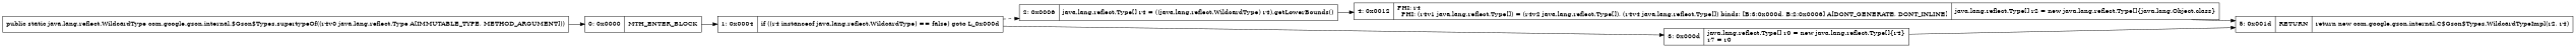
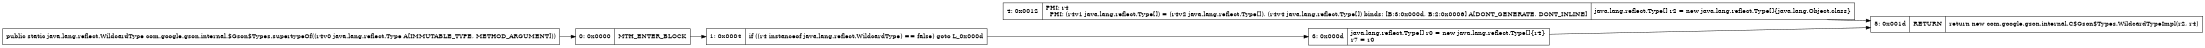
  digraph {
    rankdir=LR
    node [shape=record]
    n1 [label="{0\:\ 0x0000|MTH_ENTER_BLOCK\l}"]
    n2 [label="{1\:\ 0x0004|if ((r4 instanceof java.lang.reflect.WildcardType) == false) goto L_0x000d\l}"]
-   n3 [label="{2\:\ 0x0006|java.lang.reflect.Type[] r4 = ((java.lang.reflect.WildcardType) r4).getLowerBounds()\l}"]
    n4 [label="{3\:\ 0x000d|java.lang.reflect.Type[] r0 = new java.lang.reflect.Type[]\{r4\}\lr7 = r0\l}"]
    n5 [label="{4\:\ 0x0012|PHI: r4 \l  PHI: (r4v1 java.lang.reflect.Type[]) = (r4v2 java.lang.reflect.Type[]), (r4v4 java.lang.reflect.Type[]) binds: [B:3:0x000d, B:2:0x0006] A[DONT_GENERATE, DONT_INLINE]\l|java.lang.reflect.Type[] r2 = new java.lang.reflect.Type[]\{java.lang.Object.class\}\l}"]
    n6 [label="{5\:\ 0x001d|RETURN\l|return new com.google.gson.internal.C$Gson$Types.WildcardTypeImpl(r2, r4)\l}"]
    n7 [label="{public static java.lang.reflect.WildcardType com.google.gson.internal.$Gson$Types.supertypeOf((r4v0 java.lang.reflect.Type A[IMMUTABLE_TYPE, METHOD_ARGUMENT])) }"]
    n1 -> n2
-   n2 -> n3 [style=dashed]
    n2 -> n4
-   n3 -> n5
    n4 -> n6
    n5 -> n6
    n7 -> n1
  }
